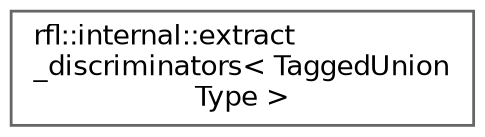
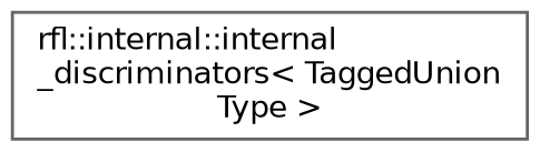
  digraph {
    rankdir=LR
-   n1 [color=grey40 fillcolor=white fontname=Helvetica fontsize=10 height=0.2 label="rfl::internal::extract\l_discriminators\< TaggedUnion\lType \>" shape=box style=filled width=0.4]
+   n1 [color=grey40 fillcolor=white fontname=Helvetica fontsize=10 height=0.2 label="rfl::internal::internal\l_discriminators\< TaggedUnion\lType \>" shape=box style=filled width=0.4]
  }
